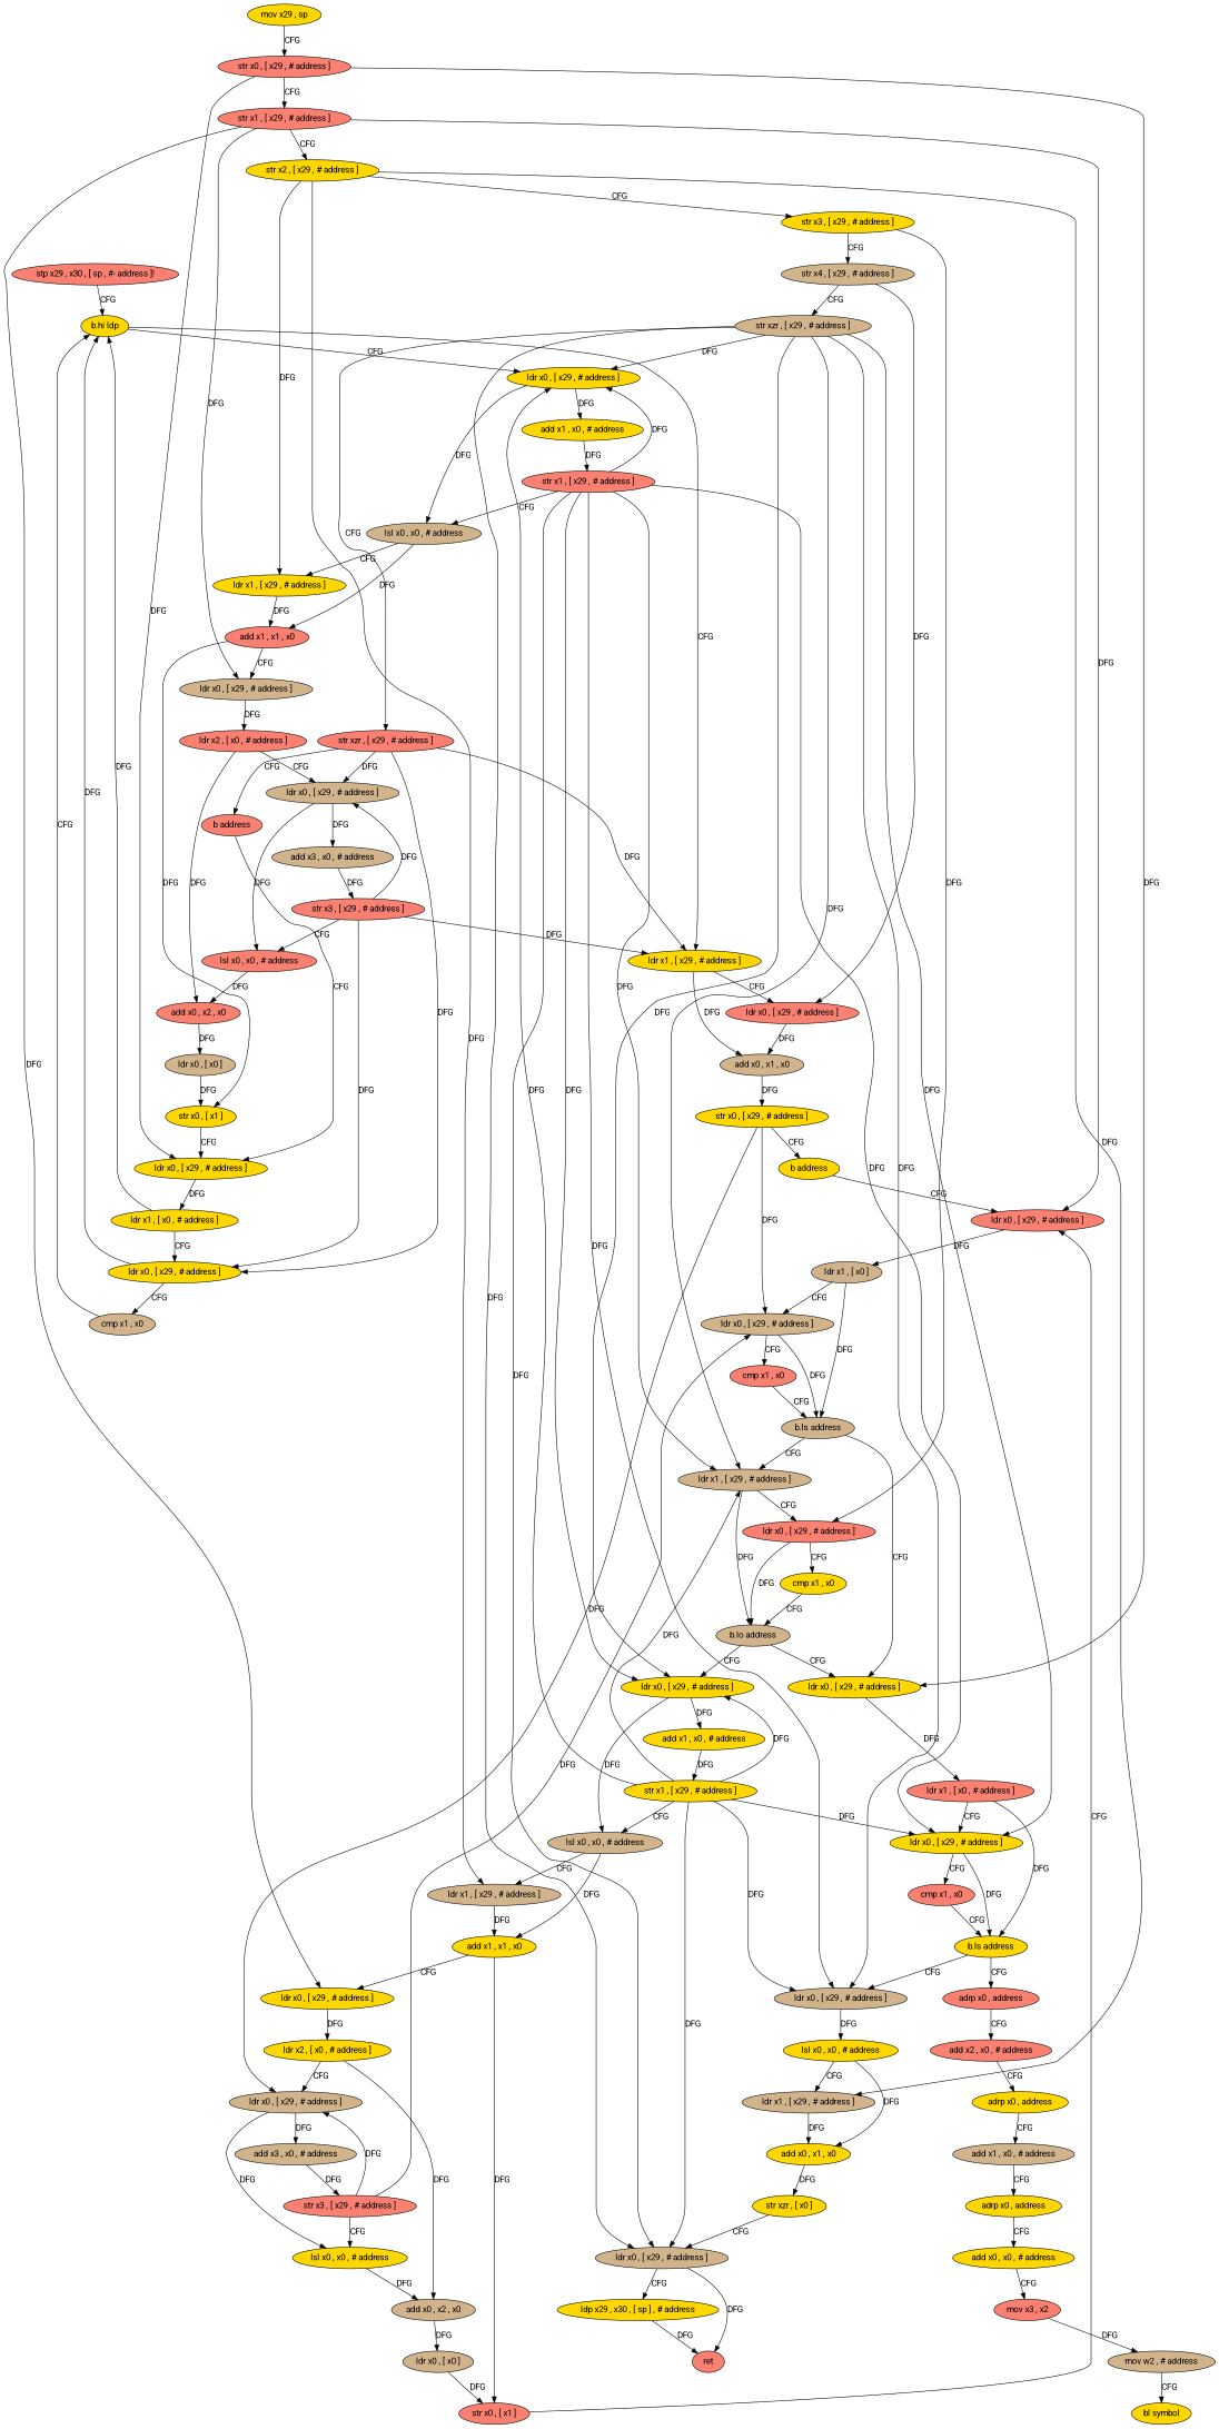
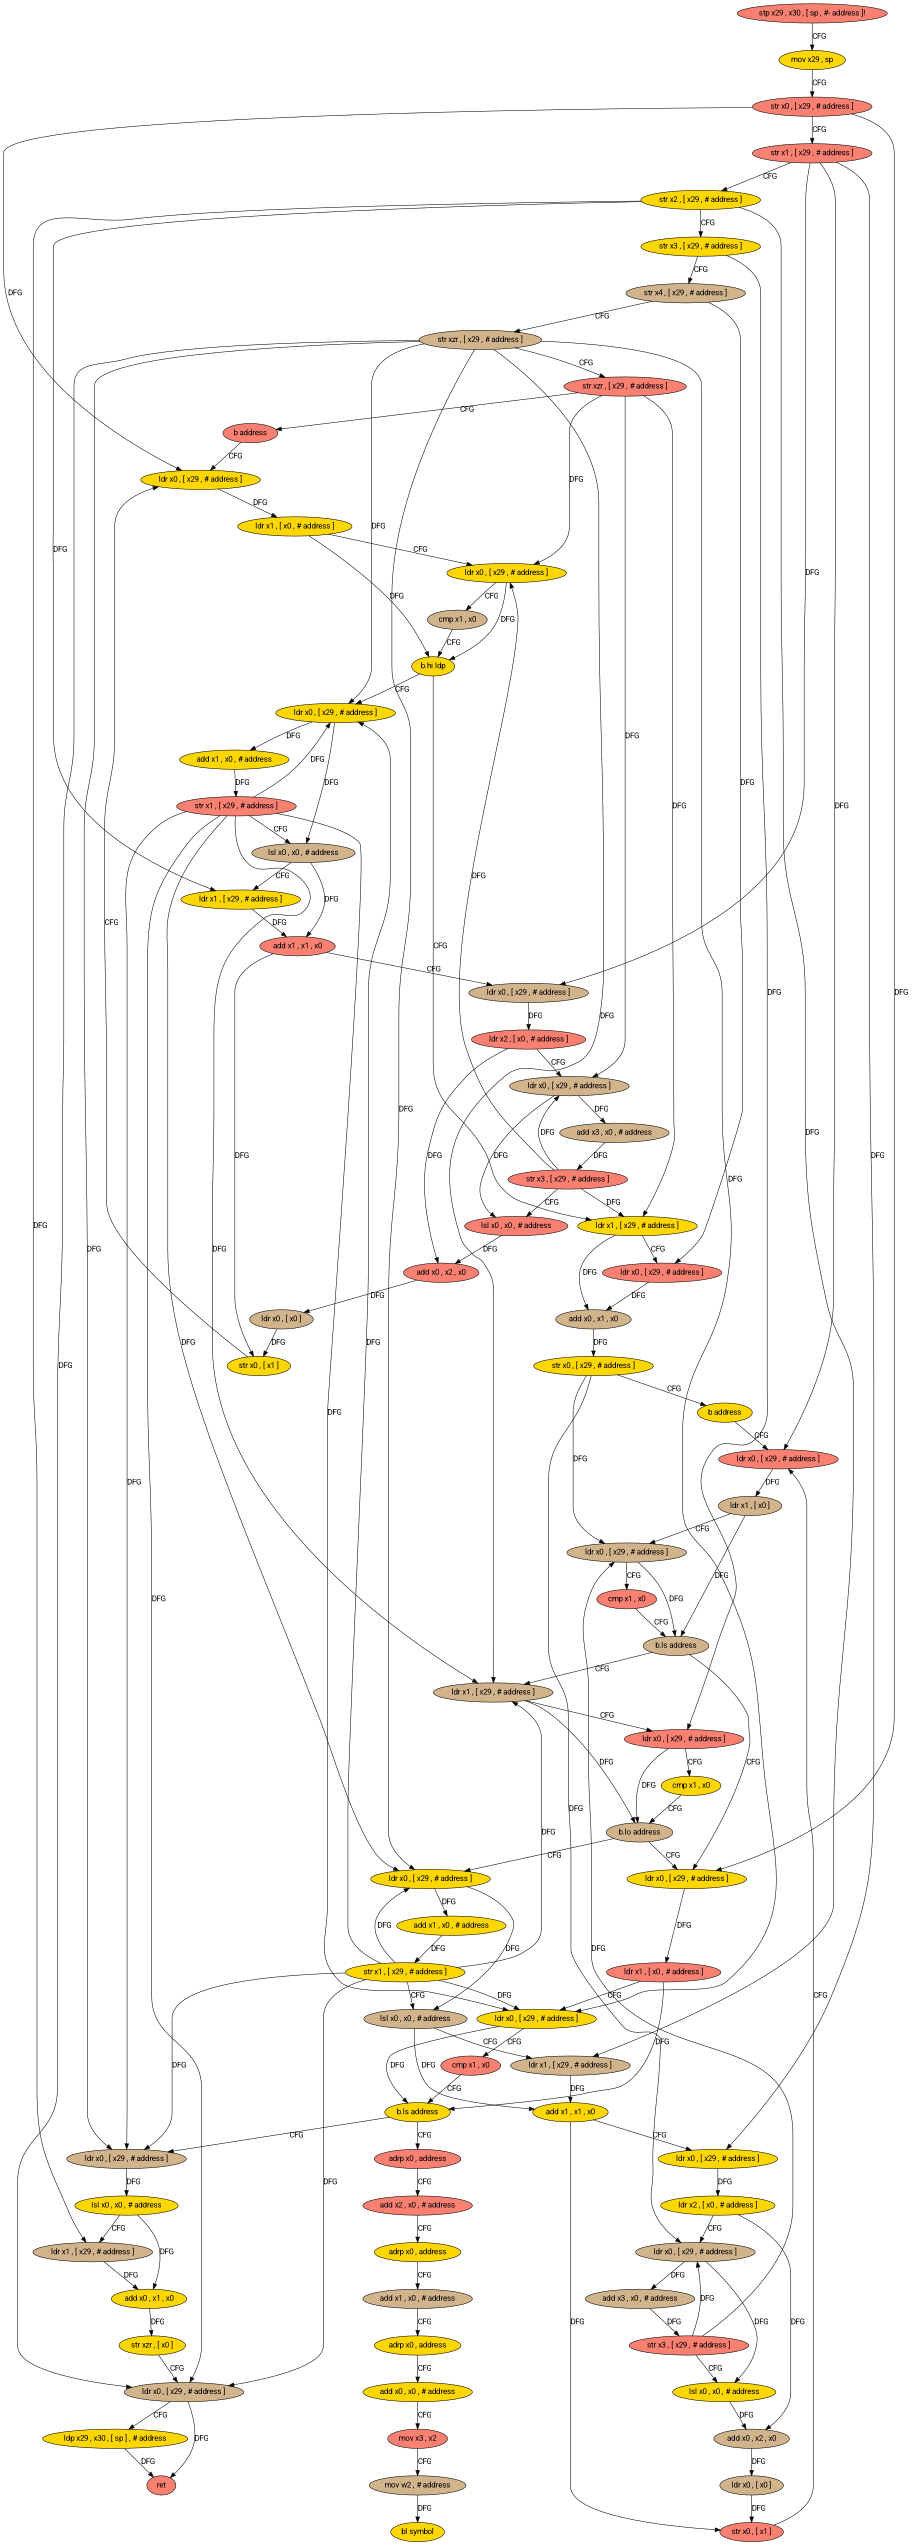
  digraph {
    fontname=Roboto
    node [fillcolor=gold fontname=Roboto style=filled]
    edge [fontname=Roboto]
    n1 [fillcolor=salmon label="stp x29 , x30 , [ sp , #- address ]!"]
    n2 [label="mov x29 , sp"]
    n3 [fillcolor=salmon label="str x0 , [ x29 , # address ]"]
    n4 [fillcolor=salmon label="str x1 , [ x29 , # address ]"]
    n5 [label="ldr x0 , [ x29 , # address ]"]
    n6 [label="ldr x0 , [ x29 , # address ]"]
    n7 [label="str x2 , [ x29 , # address ]"]
    n8 [fillcolor=tan label="ldr x0 , [ x29 , # address ]"]
    n9 [fillcolor=salmon label="ldr x0 , [ x29 , # address ]"]
    n10 [label="ldr x0 , [ x29 , # address ]"]
    n11 [label="ldr x1 , [ x0 , # address ]"]
    n12 [fillcolor=salmon label="ldr x1 , [ x0 , # address ]"]
    n13 [label="str x3 , [ x29 , # address ]"]
    n14 [label="ldr x1 , [ x29 , # address ]"]
    n15 [fillcolor=tan label="ldr x1 , [ x29 , # address ]"]
    n16 [fillcolor=tan label="ldr x1 , [ x29 , # address ]"]
    n17 [fillcolor=salmon label="ldr x2 , [ x0 , # address ]"]
    n18 [fillcolor=tan label="ldr x1 , [ x0 ]"]
    n19 [label="ldr x2 , [ x0 , # address ]"]
    n20 [fillcolor=tan label="str x4 , [ x29 , # address ]"]
    n21 [fillcolor=salmon label="ldr x0 , [ x29 , # address ]"]
    n22 [fillcolor=salmon label="add x1 , x1 , x0"]
    n23 [label="add x0 , x1 , x0"]
    n24 [label="add x1 , x1 , x0"]
    n25 [fillcolor=tan label="str xzr , [ x29 , # address ]"]
    n26 [fillcolor=salmon label="ldr x0 , [ x29 , # address ]"]
    n27 [fillcolor=tan label="b.lo address"]
    n28 [label="cmp x1 , x0"]
    n29 [fillcolor=salmon label="str xzr , [ x29 , # address ]"]
    n30 [label="ldr x0 , [ x29 , # address ]"]
    n31 [fillcolor=tan label="ldr x1 , [ x29 , # address ]"]
    n32 [label="ldr x0 , [ x29 , # address ]"]
    n33 [fillcolor=tan label="ldr x0 , [ x29 , # address ]"]
    n34 [label="ldr x0 , [ x29 , # address ]"]
    n35 [fillcolor=tan label="ldr x0 , [ x29 , # address ]"]
    n36 [fillcolor=tan label="add x0 , x1 , x0"]
    n37 [fillcolor=salmon label="b address"]
    n38 [label="ldr x0 , [ x29 , # address ]"]
    n39 [label="ldr x1 , [ x29 , # address ]"]
    n40 [fillcolor=tan label="ldr x0 , [ x29 , # address ]"]
    n41 [label="add x1 , x0 , # address"]
    n42 [fillcolor=tan label="lsl x0 , x0 , # address"]
    n43 [label="b.ls address"]
    n44 [fillcolor=salmon label="cmp x1 , x0"]
    n45 [label="lsl x0 , x0 , # address"]
    n46 [label="add x1 , x0 , # address"]
    n47 [fillcolor=tan label="lsl x0 , x0 , # address"]
    n48 [label="ldp x29 , x30 , [ sp ] , # address"]
    n49 [fillcolor=salmon label=ret]
    n50 [label="b.hi ldp"]
    n51 [fillcolor=tan label="cmp x1 , x0"]
    n52 [fillcolor=tan label="add x3 , x0 , # address"]
    n53 [fillcolor=salmon label="lsl x0 , x0 , # address"]
    n54 [fillcolor=salmon label="str x1 , [ x29 , # address ]"]
    n55 [label="str x0 , [ x29 , # address ]"]
    n56 [label="str x0 , [ x1 ]"]
    n57 [fillcolor=salmon label="add x0 , x2 , x0"]
    n58 [fillcolor=tan label="ldr x0 , [ x0 ]"]
    n59 [fillcolor=salmon label="str x3 , [ x29 , # address ]"]
    n60 [label="b address"]
    n61 [fillcolor=tan label="ldr x0 , [ x29 , # address ]"]
    n62 [fillcolor=tan label="ldr x0 , [ x29 , # address ]"]
    n63 [fillcolor=tan label="b.ls address"]
    n64 [fillcolor=salmon label="cmp x1 , x0"]
    n65 [fillcolor=tan label="add x3 , x0 , # address"]
    n66 [label="lsl x0 , x0 , # address"]
    n67 [fillcolor=salmon label="adrp x0 , address"]
    n68 [fillcolor=salmon label="add x2 , x0 , # address"]
    n69 [label="adrp x0 , address"]
    n70 [label="str x1 , [ x29 , # address ]"]
    n71 [label="str xzr , [ x0 ]"]
    n72 [fillcolor=tan label="add x1 , x0 , # address"]
    n73 [label="adrp x0 , address"]
    n74 [label="add x0 , x0 , # address"]
    n75 [fillcolor=salmon label="mov x3 , x2"]
    n76 [fillcolor=tan label="mov w2 , # address"]
    n77 [label="bl symbol"]
    n78 [fillcolor=salmon label="str x0 , [ x1 ]"]
    n79 [fillcolor=tan label="add x0 , x2 , x0"]
    n80 [fillcolor=tan label="ldr x0 , [ x0 ]"]
    n81 [fillcolor=salmon label="str x3 , [ x29 , # address ]"]
-   n1 -> n50 [label=CFG]
+   n1 -> n2 [label=CFG]
    n2 -> n3 [label=CFG]
    n3 -> n4 [label=CFG]
    n3 -> n5 [label=DFG]
    n3 -> n6 [label=DFG]
    n4 -> n7 [label=CFG]
    n4 -> n8 [label=DFG]
    n4 -> n9 [label=DFG]
    n4 -> n10 [label=DFG]
    n5 -> n11 [label=DFG]
    n6 -> n12 [label=DFG]
    n7 -> n13 [label=CFG]
    n7 -> n14 [label=DFG]
    n7 -> n15 [label=DFG]
    n7 -> n16 [label=DFG]
    n8 -> n17 [label=DFG]
    n9 -> n18 [label=DFG]
    n10 -> n19 [label=DFG]
    n11 -> n38 [label=CFG]
    n11 -> n50 [label=DFG]
    n12 -> n32 [label=CFG]
    n12 -> n43 [label=DFG]
    n13 -> n20 [label=CFG]
    n13 -> n21 [label=DFG]
    n14 -> n22 [label=DFG]
    n15 -> n23 [label=DFG]
    n16 -> n24 [label=DFG]
    n17 -> n40 [label=CFG]
    n17 -> n57 [label=DFG]
    n18 -> n61 [label=CFG]
    n18 -> n63 [label=DFG]
    n19 -> n62 [label=CFG]
    n19 -> n79 [label=DFG]
    n20 -> n25 [label=CFG]
    n20 -> n26 [label=DFG]
    n21 -> n27 [label=DFG]
    n21 -> n28 [label=CFG]
    n22 -> n8 [label=CFG]
    n22 -> n56 [label=DFG]
    n23 -> n71 [label=DFG]
    n24 -> n10 [label=CFG]
    n24 -> n78 [label=DFG]
    n25 -> n29 [label=CFG]
    n25 -> n30 [label=DFG]
    n25 -> n31 [label=DFG]
    n25 -> n32 [label=DFG]
    n25 -> n33 [label=DFG]
    n25 -> n34 [label=DFG]
    n25 -> n35 [label=DFG]
    n26 -> n36 [label=DFG]
    n27 -> n6 [label=CFG]
    n27 -> n34 [label=CFG]
    n28 -> n27 [label=CFG]
    n29 -> n37 [label=CFG]
    n29 -> n38 [label=DFG]
    n29 -> n39 [label=DFG]
    n29 -> n40 [label=DFG]
    n30 -> n41 [label=DFG]
    n30 -> n42 [label=DFG]
    n31 -> n21 [label=CFG]
    n31 -> n27 [label=DFG]
    n32 -> n43 [label=DFG]
    n32 -> n44 [label=CFG]
    n33 -> n45 [label=DFG]
    n34 -> n46 [label=DFG]
    n34 -> n47 [label=DFG]
    n35 -> n48 [label=CFG]
    n35 -> n49 [label=DFG]
    n36 -> n55 [label=DFG]
    n37 -> n5 [label=CFG]
    n38 -> n50 [label=DFG]
    n38 -> n51 [label=CFG]
    n39 -> n26 [label=CFG]
    n39 -> n36 [label=DFG]
    n40 -> n52 [label=DFG]
    n40 -> n53 [label=DFG]
    n41 -> n54 [label=DFG]
    n42 -> n14 [label=CFG]
    n42 -> n22 [label=DFG]
    n43 -> n33 [label=CFG]
    n43 -> n67 [label=CFG]
    n44 -> n43 [label=CFG]
    n45 -> n15 [label=CFG]
    n45 -> n23 [label=DFG]
    n46 -> n70 [label=DFG]
    n47 -> n16 [label=CFG]
    n47 -> n24 [label=DFG]
    n48 -> n49 [label=DFG]
    n50 -> n30 [label=CFG]
    n50 -> n39 [label=CFG]
    n51 -> n50 [label=CFG]
    n52 -> n59 [label=DFG]
    n53 -> n57 [label=DFG]
    n54 -> n30 [label=DFG]
    n54 -> n31 [label=DFG]
    n54 -> n32 [label=DFG]
    n54 -> n33 [label=DFG]
    n54 -> n34 [label=DFG]
    n54 -> n35 [label=DFG]
    n54 -> n42 [label=CFG]
    n55 -> n60 [label=CFG]
    n55 -> n61 [label=DFG]
    n55 -> n62 [label=DFG]
    n56 -> n5 [label=CFG]
    n57 -> n58 [label=DFG]
    n58 -> n56 [label=DFG]
    n59 -> n38 [label=DFG]
    n59 -> n39 [label=DFG]
    n59 -> n40 [label=DFG]
    n59 -> n53 [label=CFG]
    n60 -> n9 [label=CFG]
    n61 -> n63 [label=DFG]
    n61 -> n64 [label=CFG]
    n62 -> n65 [label=DFG]
    n62 -> n66 [label=DFG]
    n63 -> n6 [label=CFG]
    n63 -> n31 [label=CFG]
    n64 -> n63 [label=CFG]
    n65 -> n81 [label=DFG]
    n66 -> n79 [label=DFG]
    n67 -> n68 [label=CFG]
    n68 -> n69 [label=CFG]
    n69 -> n72 [label=CFG]
    n70 -> n30 [label=DFG]
    n70 -> n31 [label=DFG]
    n70 -> n32 [label=DFG]
    n70 -> n33 [label=DFG]
    n70 -> n34 [label=DFG]
    n70 -> n35 [label=DFG]
    n70 -> n47 [label=CFG]
    n71 -> n35 [label=CFG]
    n72 -> n73 [label=CFG]
    n73 -> n74 [label=CFG]
    n74 -> n75 [label=CFG]
-   n75 -> n76 [label=DFG]
-   n76 -> n77 [label=CFG]
+   n75 -> n76 [label=CFG]
+   n76 -> n77 [label=DFG]
    n78 -> n9 [label=CFG]
    n79 -> n80 [label=DFG]
    n80 -> n78 [label=DFG]
    n81 -> n61 [label=DFG]
    n81 -> n62 [label=DFG]
    n81 -> n66 [label=CFG]
  }
